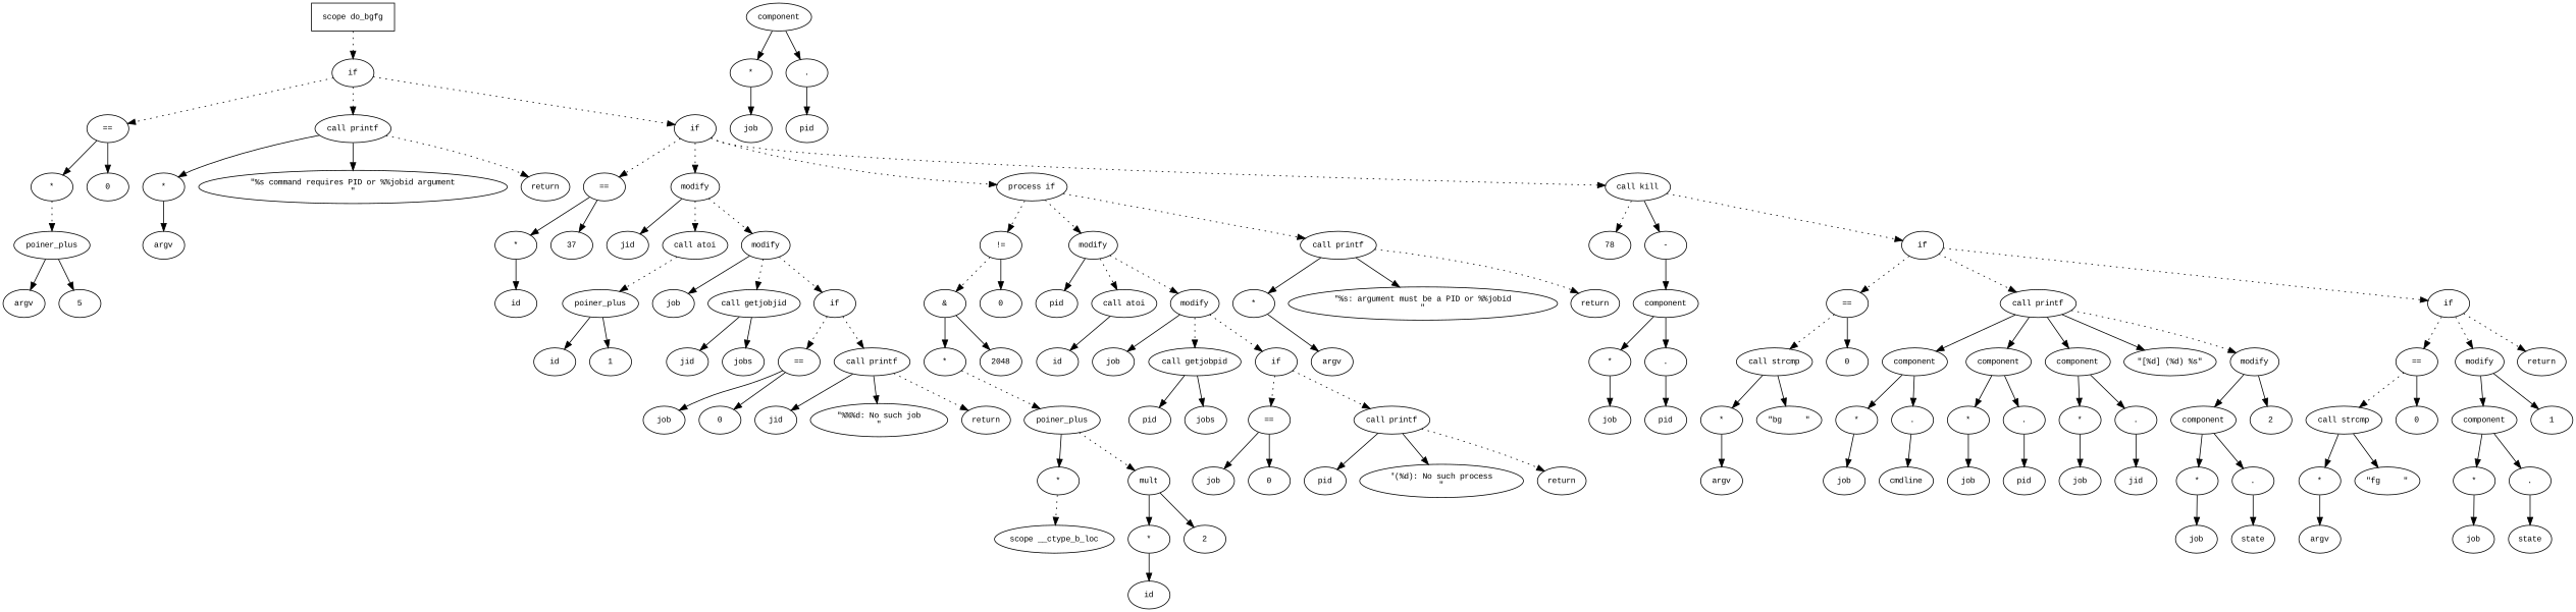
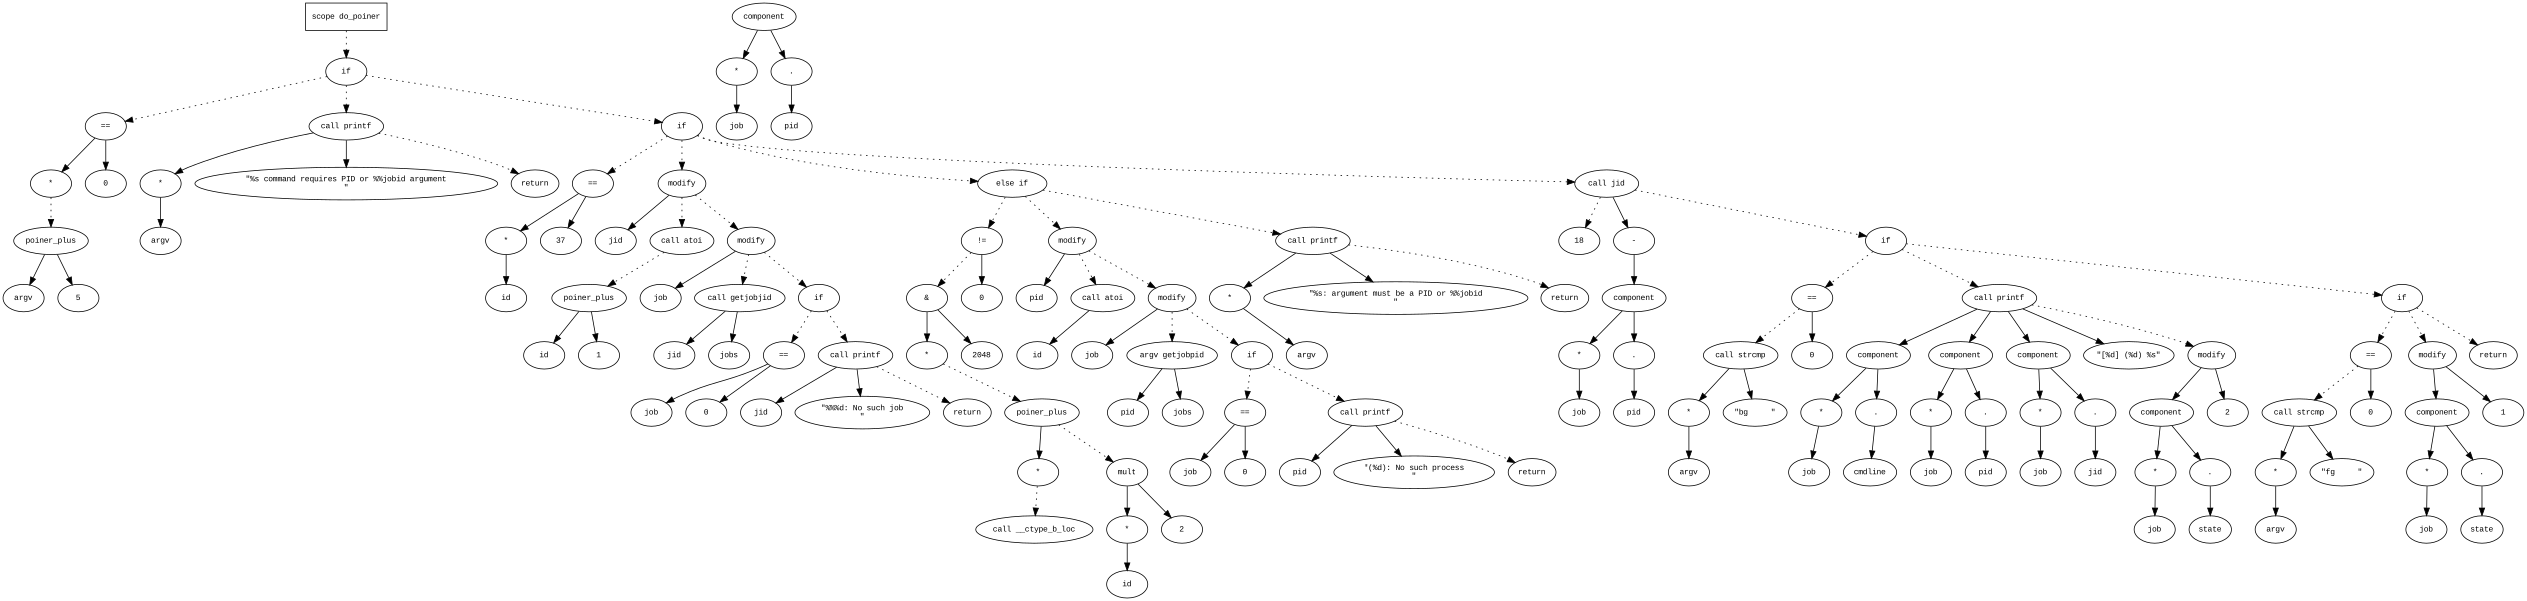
  digraph {
    fontname="Times New Roman"
    fontsize=10
    node [fontname="Courier New" fontsize=10 shape=ellipse]
    edge [fontname="Times New Roman" fontsize=10]
-   n1 [label="scope do_bgfg" shape=box]
+   n1 [label="scope do_poiner" shape=box]
    n2 [label=if]
    n3 [label="=="]
    n4 [label="call printf"]
    n5 [label=if]
    n6 [label="*"]
    n7 [label=0]
    n8 [label="*"]
    n9 [label="\"%s command requires PID or %%jobid argument\n\""]
    n10 [label=return]
    n11 [label="=="]
    n12 [label=modify]
-   n13 [label="process if"]
-   n14 [label="call kill"]
+   n13 [label="else if"]
+   n14 [label="call jid"]
    n15 [label=poiner_plus]
    n16 [label=argv]
    n17 [label=5]
    n18 [label=argv]
    n19 [label="*"]
    n20 [label=37]
    n21 [label=jid]
    n22 [label="call atoi"]
    n23 [label=modify]
    n24 [label="!="]
    n25 [label=modify]
    n26 [label="call printf"]
-   n27 [label=78]
+   n27 [label=18]
    n28 [label="-"]
    n29 [label=if]
    n30 [label=id]
    n31 [label=poiner_plus]
    n32 [label=job]
    n33 [label="call getjobjid"]
    n34 [label=if]
    n35 [label=id]
    n36 [label=1]
    n37 [label=jid]
    n38 [label=jobs]
    n39 [label="=="]
    n40 [label="call printf"]
    n41 [label=job]
    n42 [label=0]
    n43 [label=jid]
    n44 [label="\"%%%d: No such job\n\""]
    n45 [label=return]
    n46 [label="&"]
    n47 [label=0]
    n48 [label=pid]
    n49 [label="call atoi"]
    n50 [label=modify]
    n51 [label="*"]
    n52 [label="\"%s: argument must be a PID or %%jobid\n\""]
    n53 [label=return]
    n54 [label="*"]
    n55 [label=2048]
    n56 [label=poiner_plus]
    n57 [label="*"]
    n58 [label=mult]
-   n59 [label="scope __ctype_b_loc"]
+   n59 [label="call __ctype_b_loc"]
    n60 [label="*"]
    n61 [label=2]
    n62 [label=id]
    n63 [label=id]
    n64 [label=job]
-   n65 [label="call getjobpid"]
+   n65 [label="argv getjobpid"]
    n66 [label=if]
    n67 [label=pid]
    n68 [label=jobs]
    n69 [label="=="]
    n70 [label="call printf"]
    n71 [label=job]
    n72 [label=0]
    n73 [label=pid]
    n74 [label="\"(%d): No such process\n\""]
    n75 [label=return]
    n76 [label=argv]
    n77 [label=component]
    n78 [label="=="]
    n79 [label="call printf"]
    n80 [label=if]
    n81 [label="*"]
    n82 [label="."]
    n83 [label=job]
    n84 [label=pid]
    n85 [label="call strcmp"]
    n86 [label=0]
    n87 [label=component]
    n88 [label=component]
    n89 [label=component]
    n90 [label="\"[%d] (%d) %s\""]
    n91 [label=modify]
    n92 [label="=="]
    n93 [label=modify]
    n94 [label=return]
    n95 [label="*"]
    n96 [label="\"bg     \""]
    n97 [label=argv]
    n98 [label="*"]
    n99 [label="."]
    n100 [label="*"]
    n101 [label="."]
    n102 [label="*"]
    n103 [label="."]
    n104 [label=component]
    n105 [label=2]
    n106 [label=job]
    n107 [label=cmdline]
    n108 [label=job]
    n109 [label=pid]
    n110 [label=job]
    n111 [label=jid]
    n112 [label="*"]
    n113 [label="."]
    n114 [label=job]
    n115 [label=state]
    n116 [label="call strcmp"]
    n117 [label=0]
    n118 [label=component]
    n119 [label=1]
    n120 [label="*"]
    n121 [label="\"fg     \""]
    n122 [label=argv]
    n123 [label="*"]
    n124 [label="."]
    n125 [label=job]
    n126 [label=state]
    n127 [label=component]
    n128 [label="*"]
    n129 [label="."]
    n130 [label=job]
    n131 [label=pid]
    n1 -> n2 [style=dotted]
    n2 -> n3 [style=dotted]
    n2 -> n4 [style=dotted]
    n2 -> n5 [style=dotted]
    n3 -> n6
    n3 -> n7
    n4 -> n8
    n4 -> n9
    n4 -> n10 [style=dotted]
    n5 -> n11 [style=dotted]
    n5 -> n12 [style=dotted]
    n5 -> n13 [style=dotted]
    n5 -> n14 [style=dotted]
    n6 -> n15 [style=dotted]
    n8 -> n18
    n11 -> n19
    n11 -> n20
    n12 -> n21
    n12 -> n22 [style=dotted]
    n12 -> n23 [style=dotted]
    n13 -> n24 [style=dotted]
    n13 -> n25 [style=dotted]
    n13 -> n26 [style=dotted]
    n14 -> n27 [style=dotted]
    n14 -> n28
    n14 -> n29 [style=dotted]
    n15 -> n16
    n15 -> n17
    n19 -> n30
    n22 -> n31 [style=dotted]
    n23 -> n32
    n23 -> n33 [style=dotted]
    n23 -> n34 [style=dotted]
    n24 -> n46 [style=dotted]
    n24 -> n47
    n25 -> n48
    n25 -> n49 [style=dotted]
    n25 -> n50 [style=dotted]
    n26 -> n51
    n26 -> n52
    n26 -> n53 [style=dotted]
    n28 -> n77
    n29 -> n78 [style=dotted]
    n29 -> n79 [style=dotted]
    n29 -> n80 [style=dotted]
    n31 -> n35
    n31 -> n36
    n33 -> n37
    n33 -> n38
    n34 -> n39 [style=dotted]
    n34 -> n40 [style=dotted]
    n39 -> n41
    n39 -> n42
    n40 -> n43
    n40 -> n44
    n40 -> n45 [style=dotted]
    n46 -> n54
    n46 -> n55
    n49 -> n63
    n50 -> n64
    n50 -> n65 [style=dotted]
    n50 -> n66 [style=dotted]
    n51 -> n76
    n54 -> n56 [style=dotted]
    n56 -> n57
    n56 -> n58 [style=dotted]
    n57 -> n59 [style=dotted]
    n58 -> n60
    n58 -> n61
    n60 -> n62
    n65 -> n67
    n65 -> n68
    n66 -> n69 [style=dotted]
    n66 -> n70 [style=dotted]
    n69 -> n71
    n69 -> n72
    n70 -> n73
    n70 -> n74
    n70 -> n75 [style=dotted]
    n77 -> n81
    n77 -> n82
    n78 -> n85 [style=dotted]
    n78 -> n86
    n79 -> n87
    n79 -> n88
    n79 -> n89
    n79 -> n90
    n79 -> n91 [style=dotted]
    n80 -> n92 [style=dotted]
    n80 -> n93 [style=dotted]
    n80 -> n94 [style=dotted]
    n81 -> n83
    n82 -> n84
    n85 -> n95
    n85 -> n96
    n87 -> n98
    n87 -> n99
    n88 -> n100
    n88 -> n101
    n89 -> n102
    n89 -> n103
    n91 -> n104
    n91 -> n105
    n92 -> n116 [style=dotted]
    n92 -> n117
    n93 -> n118
    n93 -> n119
    n95 -> n97
    n98 -> n106
    n99 -> n107
    n100 -> n108
    n101 -> n109
    n102 -> n110
    n103 -> n111
    n104 -> n112
    n104 -> n113
    n112 -> n114
    n113 -> n115
    n116 -> n120
    n116 -> n121
    n118 -> n123
    n118 -> n124
    n120 -> n122
    n123 -> n125
    n124 -> n126
    n127 -> n128
    n127 -> n129
    n128 -> n130
    n129 -> n131
  }
